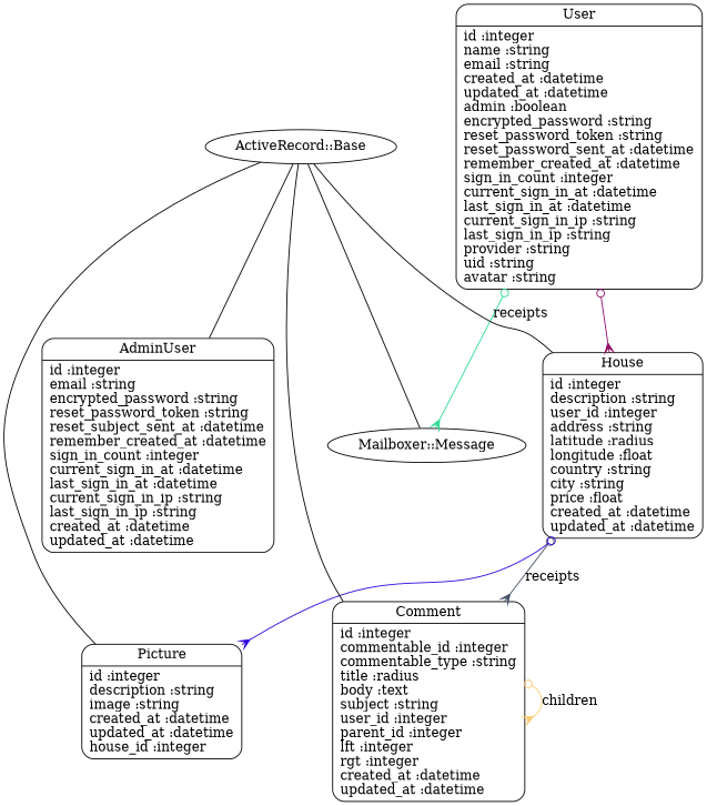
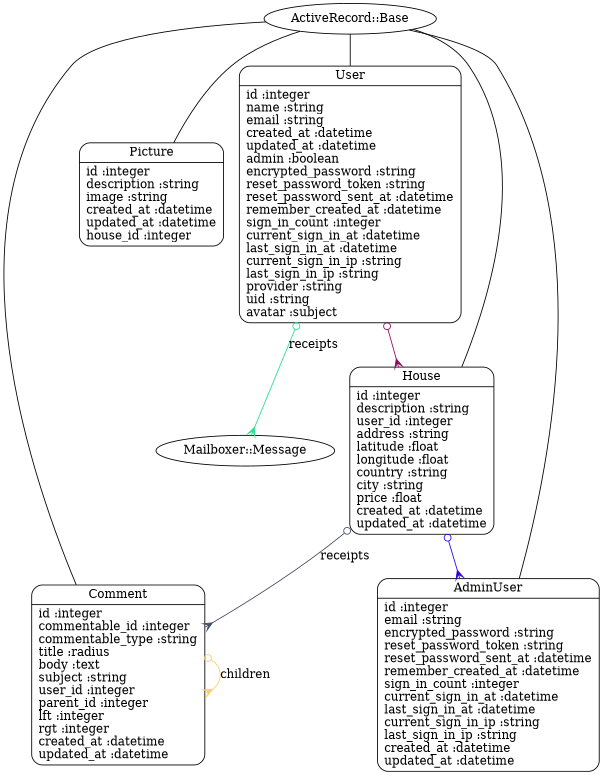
  digraph {
    splines=true
    node [shape=Mrecord]
    edge [arrowhead=crow arrowtail=odot]
    n1 [label="{Comment|id :integer\lcommentable_id :integer\lcommentable_type :string\ltitle :radius\lbody :text\lsubject :string\luser_id :integer\lparent_id :integer\llft :integer\lrgt :integer\lcreated_at :datetime\lupdated_at :datetime\l}"]
    n2 [label="{Picture|id :integer\ldescription :string\limage :string\lcreated_at :datetime\lupdated_at :datetime\lhouse_id :integer\l}"]
-   n3 [label="{User|id :integer\lname :string\lemail :string\lcreated_at :datetime\lupdated_at :datetime\ladmin :boolean\lencrypted_password :string\lreset_password_token :string\lreset_password_sent_at :datetime\lremember_created_at :datetime\lsign_in_count :integer\lcurrent_sign_in_at :datetime\llast_sign_in_at :datetime\lcurrent_sign_in_ip :string\llast_sign_in_ip :string\lprovider :string\luid :string\lavatar :string\l}"]
-   n4 [label="{House|id :integer\ldescription :string\luser_id :integer\laddress :string\llatitude :radius\llongitude :float\lcountry :string\lcity :string\lprice :float\lcreated_at :datetime\lupdated_at :datetime\l}"]
+   n3 [label="{User|id :integer\lname :string\lemail :string\lcreated_at :datetime\lupdated_at :datetime\ladmin :boolean\lencrypted_password :string\lreset_password_token :string\lreset_password_sent_at :datetime\lremember_created_at :datetime\lsign_in_count :integer\lcurrent_sign_in_at :datetime\llast_sign_in_at :datetime\lcurrent_sign_in_ip :string\llast_sign_in_ip :string\lprovider :string\luid :string\lavatar :subject\l}"]
+   n4 [label="{House|id :integer\ldescription :string\luser_id :integer\laddress :string\llatitude :float\llongitude :float\lcountry :string\lcity :string\lprice :float\lcreated_at :datetime\lupdated_at :datetime\l}"]
    "Mailboxer::Message" [shape=""]
-   n6 [label="{AdminUser|id :integer\lemail :string\lencrypted_password :string\lreset_password_token :string\lreset_subject_sent_at :datetime\lremember_created_at :datetime\lsign_in_count :integer\lcurrent_sign_in_at :datetime\llast_sign_in_at :datetime\lcurrent_sign_in_ip :string\llast_sign_in_ip :string\lcreated_at :datetime\lupdated_at :datetime\l}"]
+   n6 [label="{AdminUser|id :integer\lemail :string\lencrypted_password :string\lreset_password_token :string\lreset_password_sent_at :datetime\lremember_created_at :datetime\lsign_in_count :integer\lcurrent_sign_in_at :datetime\llast_sign_in_at :datetime\lcurrent_sign_in_ip :string\llast_sign_in_ip :string\lcreated_at :datetime\lupdated_at :datetime\l}"]
    "ActiveRecord::Base" [shape=""]
    n1 -> n1 [color="#FBCB70" dir=both label=children]
    n3 -> n4 [color="#8E0B66" dir=both]
    n3 -> "Mailboxer::Message" [color="#28DE91" dir=both label=receipts]
    n4 -> n1 [color="#444E63" dir=both label=receipts]
-   n4 -> n2 [color="#2F01E0" dir=both]
+   n4 -> n6 [color="#2F01E0" dir=both]
    "ActiveRecord::Base" -> n1 [arrowhead=none arrowtail=onormal]
    "ActiveRecord::Base" -> n2 [arrowhead=none arrowtail=onormal]
-   "ActiveRecord::Base" -> "Mailboxer::Message" [arrowhead=none arrowtail=onormal]
+   "ActiveRecord::Base" -> n3 [arrowhead=none arrowtail=onormal]
    "ActiveRecord::Base" -> n4 [arrowhead=none arrowtail=onormal]
    "ActiveRecord::Base" -> n6 [arrowhead=none arrowtail=onormal]
  }
